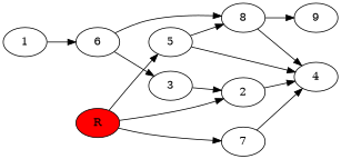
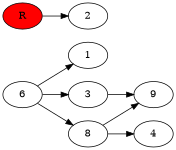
  digraph {
    rankdir=LR
    1
    6
    3
    8
    2
    4
    9
-   5
-   7
    R [fillcolor="#ff0000" style=filled]
-   1 -> 6
+   6 -> 1
    6 -> 3
    6 -> 8
-   3 -> 2
+   3 -> 9
    8 -> 4
    8 -> 9
-   2 -> 4
-   5 -> 8
-   5 -> 4
-   7 -> 4
    R -> 2
-   R -> 5
-   R -> 7
  }
